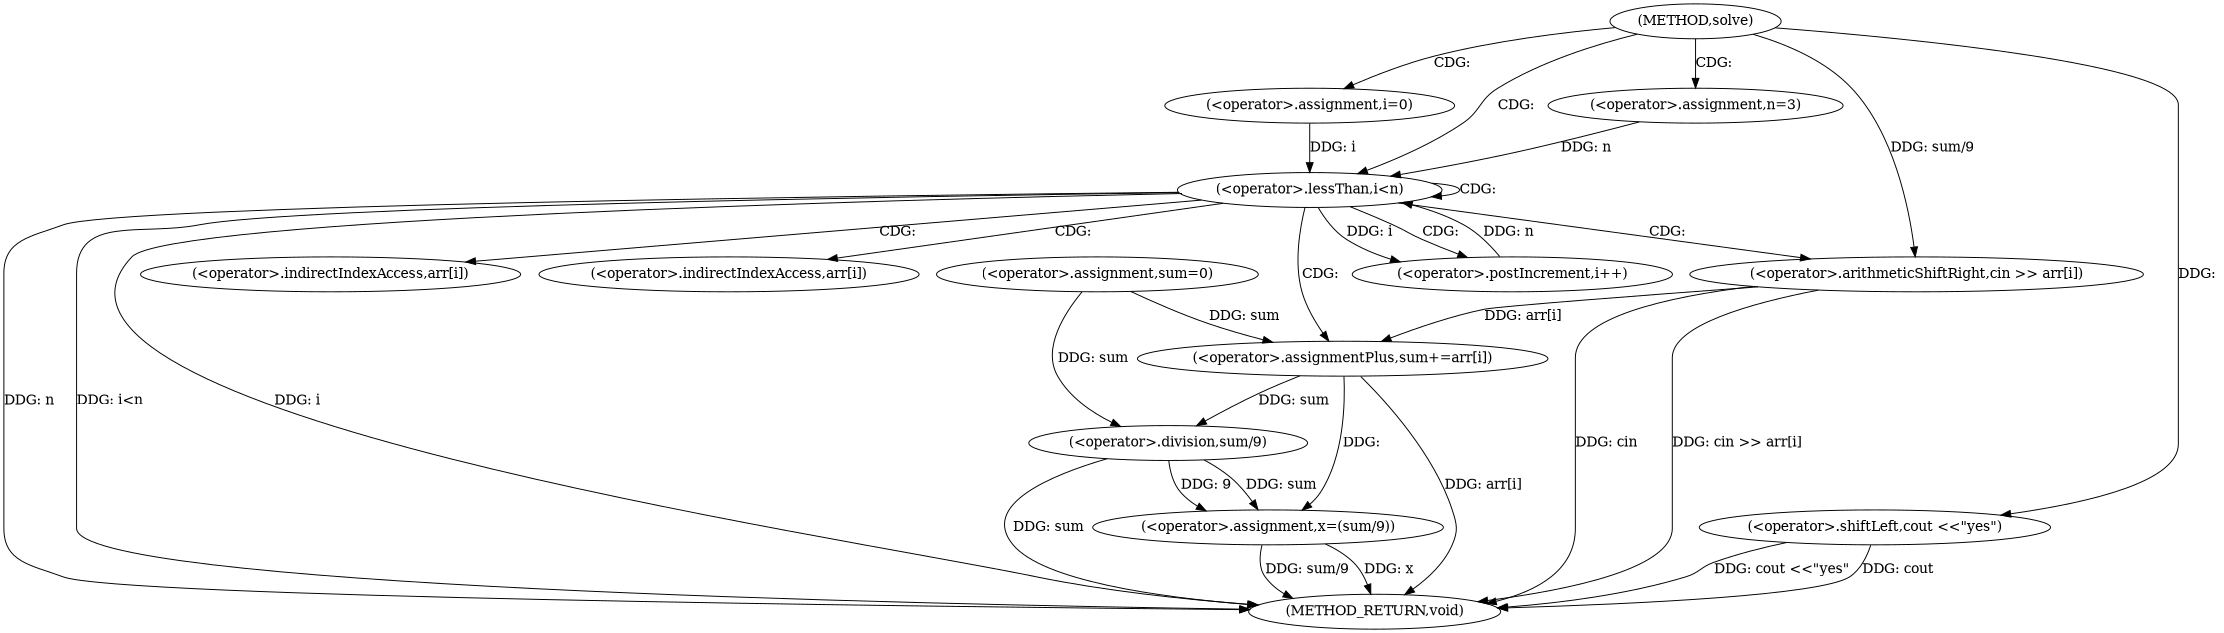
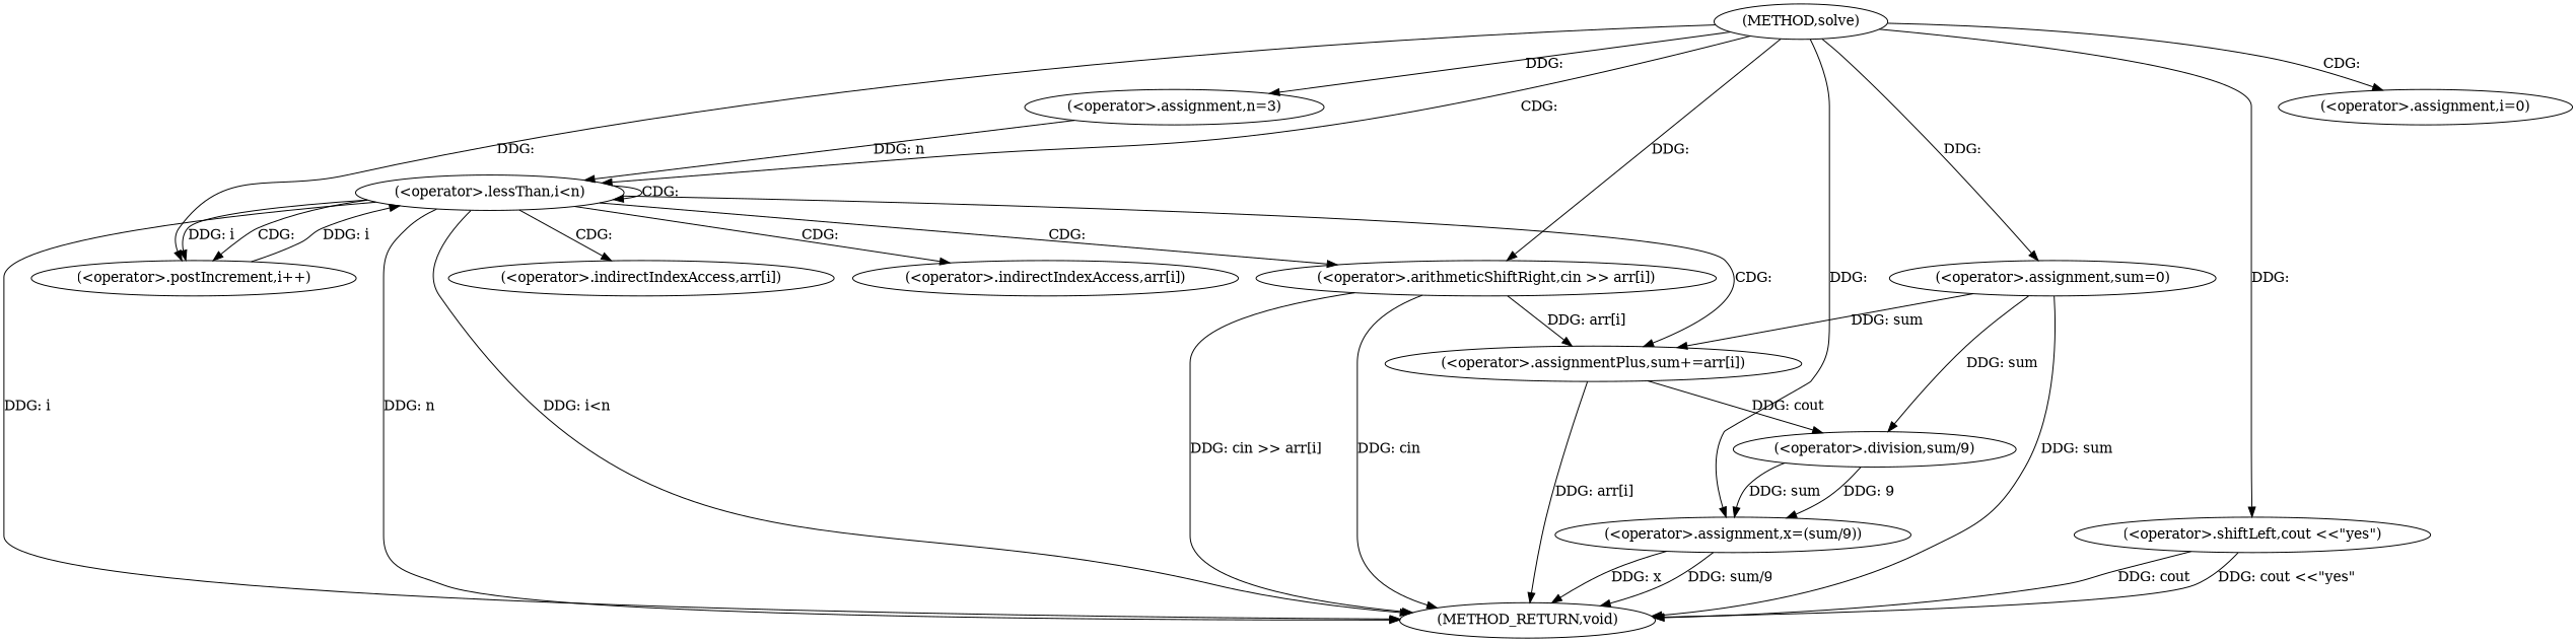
  digraph {
    n1 [label="(METHOD,solve)"]
    n2 [label="(<operator>.assignment,n=3)"]
    n3 [label="(<operator>.assignment,sum=0)"]
    n4 [label="(<operator>.assignment,x=(sum/9))"]
    n5 [label="(<operator>.shiftLeft,cout <<\"yes\")"]
    n6 [label="(<operator>.assignment,i=0)"]
    n7 [label="(<operator>.lessThan,i<n)"]
    n8 [label="(<operator>.postIncrement,i++)"]
    n9 [label="(<operator>.arithmeticShiftRight,cin >> arr[i])"]
    n10 [label="(<operator>.assignmentPlus,sum+=arr[i])"]
    n11 [label="(<operator>.division,sum/9)"]
    n12 [label="(METHOD_RETURN,void)"]
    n13 [label="(<operator>.indirectIndexAccess,arr[i])"]
    n14 [label="(<operator>.indirectIndexAccess,arr[i])"]
-   n1 -> n2 [label="CDG: "]
-   n10 -> n4 [label="DDG: "]
+   n1 -> n2 [label="DDG: "]
+   n1 -> n3 [label="DDG: "]
+   n1 -> n4 [label="DDG: "]
    n1 -> n5 [label="DDG: "]
    n1 -> n6 [label="CDG: "]
    n1 -> n7 [label="CDG: "]
-   n1 -> n9 [label="DDG: sum/9"]
+   n1 -> n8 [label="DDG: "]
+   n1 -> n9 [label="DDG: "]
    n2 -> n7 [label="DDG: n"]
    n3 -> n10 [label="DDG: sum"]
    n3 -> n11 [label="DDG: sum"]
    n4 -> n12 [label="DDG: x"]
    n4 -> n12 [label="DDG: sum/9"]
    n5 -> n12 [label="DDG: cout <<\"yes\""]
    n5 -> n12 [label="DDG: cout"]
-   n6 -> n7 [label="DDG: i"]
    n7 -> n7 [label="CDG: "]
    n7 -> n8 [label="DDG: i"]
    n7 -> n8 [label="CDG: "]
    n7 -> n9 [label="CDG: "]
    n7 -> n10 [label="CDG: "]
    n7 -> n12 [label="DDG: i"]
    n7 -> n12 [label="DDG: n"]
    n7 -> n12 [label="DDG: i<n"]
    n7 -> n13 [label="CDG: "]
    n7 -> n14 [label="CDG: "]
-   n8 -> n7 [label="DDG: n"]
+   n8 -> n7 [label="DDG: i"]
    n9 -> n10 [label="DDG: arr[i]"]
    n9 -> n12 [label="DDG: cin >> arr[i]"]
    n9 -> n12 [label="DDG: cin"]
-   n10 -> n11 [label="DDG: sum"]
+   n10 -> n11 [label="DDG: cout"]
    n10 -> n12 [label="DDG: arr[i]"]
    n11 -> n4 [label="DDG: 9"]
    n11 -> n4 [label="DDG: sum"]
-   n11 -> n12 [label="DDG: sum"]
+   n3 -> n12 [label="DDG: sum"]
  }
